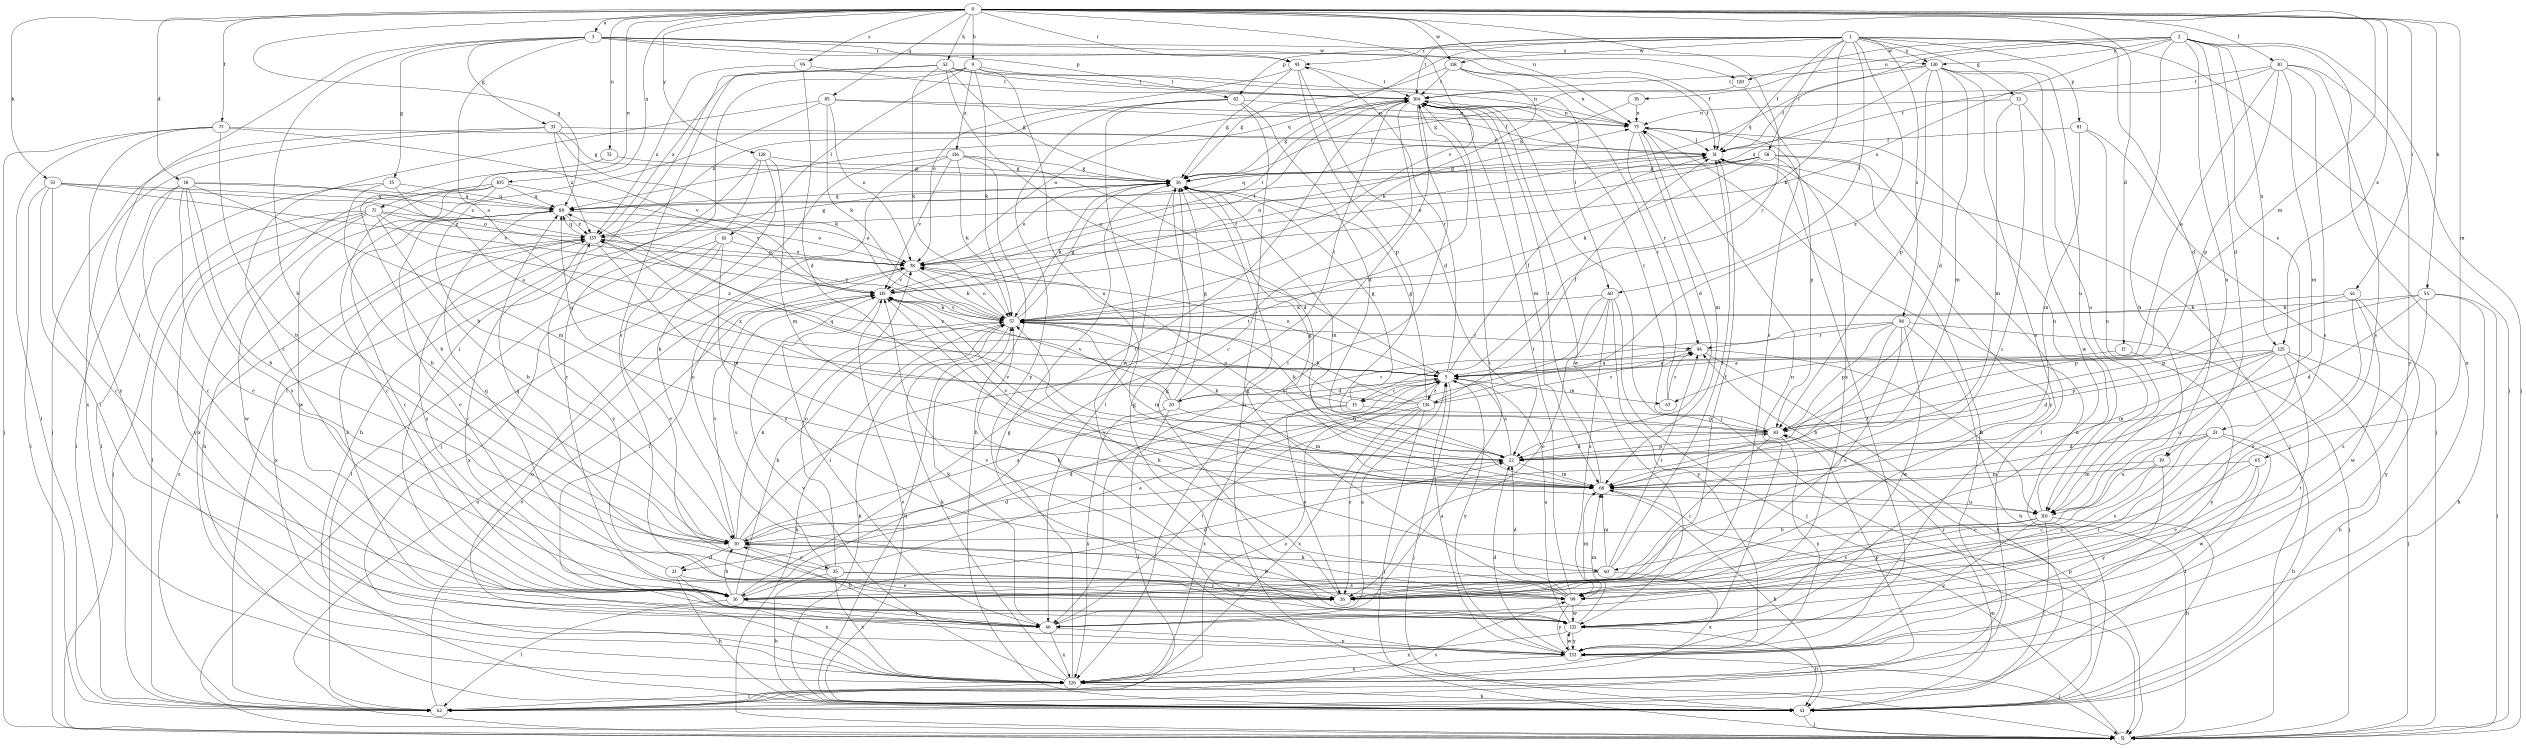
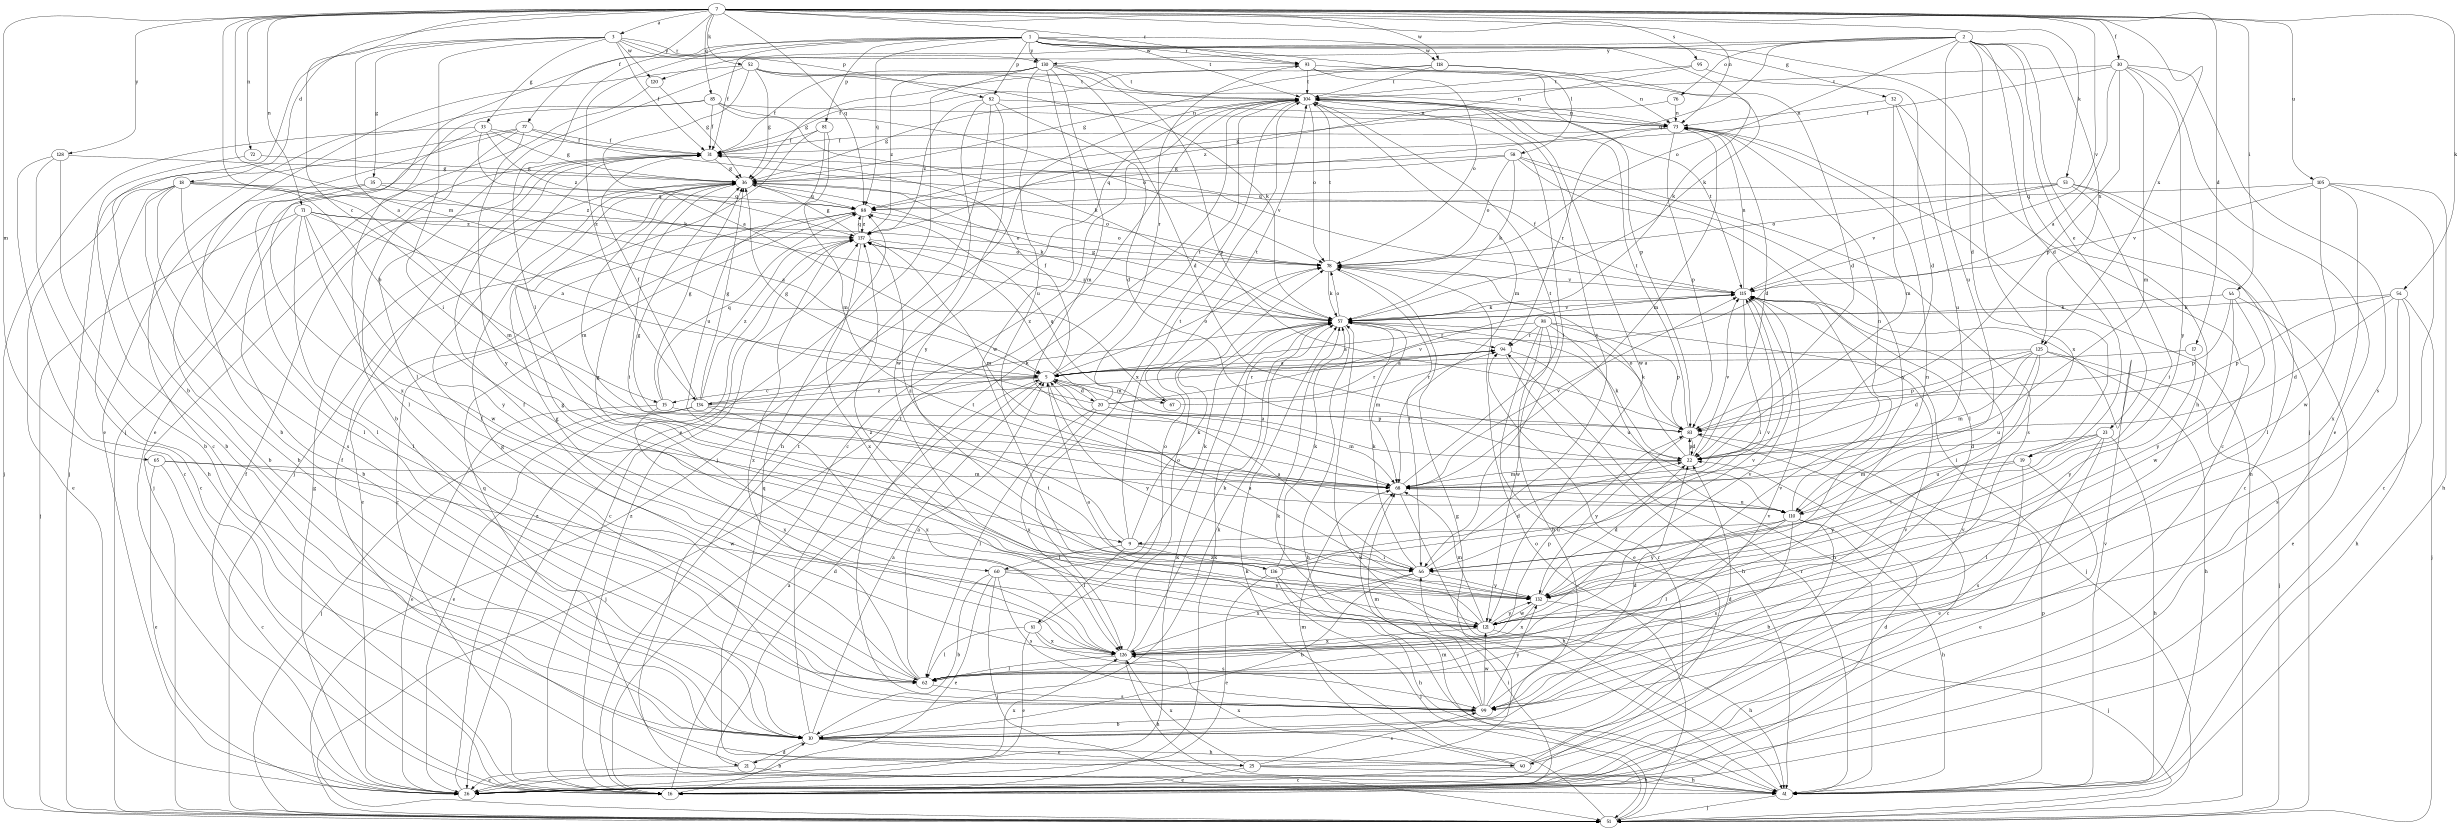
  strict digraph {
    fontname=Merriweather
    node [fontname=Merriweather]
    edge [fontname=Merriweather]
-   0
+   0 [label=7]
    3
    9
    15
    17
    18
    27
    30
    44
    52
    53
    54
    65
    67
    71
    72
    73
    85
    88
    93
    95
    105
    115
    118
    125
    128
    31
    82
    130
    120
    5
    10
    33
    35
    46
    57
    60
    104
    110
    61
    136
    137
    126
    26
    36
    83
    132
    16
    62
    68
    99
    51
    121
    78
    22
    41
    94
    1
    19
    32
    58
    81
    98
    134
    2
    23
    40
    76
    20
    21
    25
    0 -> 3 [label=a]
    0 -> 9 [label=b]
    0 -> 15 [label=c]
    0 -> 17 [label=d]
    0 -> 18 [label=d]
    0 -> 27 [label=f]
    0 -> 30 [label=f]
    0 -> 44 [label=i]
    0 -> 52 [label=k]
    0 -> 53 [label=k]
    0 -> 54 [label=k]
    0 -> 65 [label=m]
    0 -> 67 [label=m]
    0 -> 71 [label=n]
    0 -> 72 [label=n]
    0 -> 73 [label=n]
    0 -> 85 [label=q]
    0 -> 88 [label=q]
    0 -> 93 [label=r]
    0 -> 95 [label=s]
    0 -> 105 [label=u]
    0 -> 115 [label=v]
    0 -> 118 [label=w]
    0 -> 125 [label=x]
    0 -> 128 [label=y]
    3 -> 93 [label=r]
    3 -> 31 [label=f]
    3 -> 82 [label=p]
    3 -> 130 [label=y]
    3 -> 120 [label=w]
    3 -> 5 [label=a]
    3 -> 10 [label=b]
    3 -> 33 [label=g]
    3 -> 35 [label=g]
    3 -> 46 [label=i]
    9 -> 46 [label=i]
    9 -> 57 [label=k]
    9 -> 60 [label=l]
    9 -> 104 [label=t]
-   9 -> 110 [label=u]
+   110 -> 9 [label=u]
    9 -> 61 [label=l]
    9 -> 136 [label=z]
    9 -> 137 [label=z]
    15 -> 88 [label=q]
    15 -> 126 [label=x]
    15 -> 26 [label=e]
    15 -> 36 [label=g]
    15 -> 83 [label=p]
    17 -> 5 [label=a]
    17 -> 132 [label=y]
    18 -> 88 [label=q]
    18 -> 10 [label=b]
    18 -> 137 [label=z]
    18 -> 26 [label=e]
    18 -> 16 [label=c]
    18 -> 62 [label=l]
    18 -> 68 [label=m]
    18 -> 99 [label=s]
    27 -> 115 [label=v]
    27 -> 31 [label=f]
    27 -> 10 [label=b]
    27 -> 132 [label=y]
    27 -> 62 [label=l]
    27 -> 51 [label=j]
    30 -> 31 [label=f]
    30 -> 5 [label=a]
    30 -> 104 [label=t]
    30 -> 26 [label=e]
    30 -> 83 [label=p]
    30 -> 132 [label=y]
    30 -> 68 [label=m]
    30 -> 99 [label=s]
    44 -> 57 [label=k]
    44 -> 26 [label=e]
    44 -> 83 [label=p]
    44 -> 132 [label=y]
    44 -> 121 [label=w]
    52 -> 73 [label=n]
    52 -> 5 [label=a]
    52 -> 57 [label=k]
    52 -> 104 [label=t]
    52 -> 26 [label=e]
    52 -> 36 [label=g]
    52 -> 62 [label=l]
    53 -> 88 [label=q]
    53 -> 115 [label=v]
    53 -> 46 [label=i]
    53 -> 16 [label=c]
    53 -> 62 [label=l]
    53 -> 78 [label=o]
    54 -> 57 [label=k]
    54 -> 83 [label=p]
    54 -> 99 [label=s]
    54 -> 51 [label=j]
    54 -> 22 [label=d]
    54 -> 41 [label=h]
    65 -> 26 [label=e]
    65 -> 16 [label=c]
    65 -> 68 [label=m]
    65 -> 121 [label=w]
    67 -> 104 [label=t]
    67 -> 94 [label=r]
    71 -> 5 [label=a]
    71 -> 10 [label=b]
    71 -> 137 [label=z]
    71 -> 132 [label=y]
    71 -> 62 [label=l]
    71 -> 51 [label=j]
    71 -> 121 [label=w]
    71 -> 78 [label=o]
    72 -> 10 [label=b]
    72 -> 36 [label=g]
    73 -> 31 [label=f]
    73 -> 83 [label=p]
    73 -> 68 [label=m]
    73 -> 22 [label=d]
    73 -> 94 [label=r]
    85 -> 73 [label=n]
    85 -> 31 [label=f]
    85 -> 10 [label=b]
    85 -> 57 [label=k]
    85 -> 16 [label=c]
    85 -> 78 [label=o]
    88 -> 137 [label=z]
    88 -> 26 [label=e]
    88 -> 16 [label=c]
    88 -> 78 [label=o]
    93 -> 104 [label=t]
    93 -> 36 [label=g]
    93 -> 83 [label=p]
    93 -> 78 [label=o]
    93 -> 22 [label=d]
    95 -> 104 [label=t]
    95 -> 137 [label=z]
    95 -> 22 [label=d]
    105 -> 88 [label=q]
    105 -> 115 [label=v]
    105 -> 126 [label=x]
    105 -> 16 [label=c]
    105 -> 121 [label=w]
    105 -> 41 [label=h]
    115 -> 73 [label=n]
    115 -> 31 [label=f]
    115 -> 46 [label=i]
    115 -> 57 [label=k]
    118 -> 73 [label=n]
    118 -> 31 [label=f]
    118 -> 57 [label=k]
    118 -> 104 [label=t]
    118 -> 36 [label=g]
    125 -> 5 [label=a]
    125 -> 46 [label=i]
    125 -> 110 [label=u]
    125 -> 83 [label=p]
    125 -> 68 [label=m]
    125 -> 51 [label=j]
    125 -> 22 [label=d]
    125 -> 41 [label=h]
    128 -> 10 [label=b]
    128 -> 36 [label=g]
    128 -> 16 [label=c]
-   128 -> 68 [label=m]
    128 -> 41 [label=h]
    31 -> 36 [label=g]
    31 -> 51 [label=j]
    82 -> 73 [label=n]
    82 -> 137 [label=z]
    82 -> 132 [label=y]
    82 -> 121 [label=w]
    82 -> 22 [label=d]
    82 -> 41 [label=h]
    130 -> 31 [label=f]
    130 -> 104 [label=t]
    130 -> 110 [label=u]
    130 -> 137 [label=z]
    130 -> 26 [label=e]
    130 -> 83 [label=p]
    130 -> 68 [label=m]
    130 -> 121 [label=w]
    130 -> 22 [label=d]
    120 -> 26 [label=e]
    120 -> 36 [label=g]
    5 -> 15 [label=c]
    5 -> 67 [label=m]
    5 -> 93 [label=r]
    5 -> 31 [label=f]
    5 -> 132 [label=y]
    5 -> 51 [label=j]
    5 -> 78 [label=o]
    5 -> 134 [label=z]
    5 -> 20 [label=d]
    5 -> 21 [label=d]
    10 -> 115 [label=v]
    10 -> 5 [label=a]
    10 -> 57 [label=k]
    10 -> 104 [label=t]
    10 -> 22 [label=d]
    10 -> 40 [label=h]
    10 -> 21 [label=d]
    10 -> 25 [label=e]
    33 -> 31 [label=f]
    33 -> 57 [label=k]
    33 -> 137 [label=z]
    33 -> 126 [label=x]
    33 -> 36 [label=g]
    33 -> 51 [label=j]
    35 -> 88 [label=q]
    35 -> 5 [label=a]
    35 -> 10 [label=b]
    35 -> 62 [label=l]
    46 -> 5 [label=a]
    46 -> 10 [label=b]
    46 -> 57 [label=k]
    46 -> 104 [label=t]
    46 -> 126 [label=x]
    46 -> 132 [label=y]
    57 -> 115 [label=v]
    57 -> 137 [label=z]
    57 -> 36 [label=g]
    57 -> 68 [label=m]
    57 -> 78 [label=o]
    57 -> 41 [label=h]
    57 -> 94 [label=r]
    60 -> 10 [label=b]
    60 -> 57 [label=k]
    60 -> 26 [label=e]
    60 -> 132 [label=y]
    60 -> 99 [label=s]
    60 -> 51 [label=j]
    104 -> 73 [label=n]
    104 -> 115 [label=t]
    104 -> 46 [label=i]
    104 -> 126 [label=x]
    104 -> 36 [label=g]
    104 -> 16 [label=c]
    104 -> 68 [label=m]
    104 -> 51 [label=j]
    104 -> 121 [label=w]
    104 -> 78 [label=o]
    110 -> 73 [label=n]
    110 -> 10 [label=b]
    110 -> 132 [label=y]
    110 -> 62 [label=l]
    110 -> 99 [label=s]
    110 -> 41 [label=h]
    61 -> 126 [label=x]
    61 -> 26 [label=e]
    61 -> 62 [label=l]
    61 -> 99 [label=s]
    61 -> 78 [label=o]
    136 -> 115 [label=v]
    136 -> 57 [label=k]
    136 -> 26 [label=e]
    136 -> 36 [label=g]
    136 -> 51 [label=j]
    136 -> 22 [label=d]
    136 -> 41 [label=h]
    137 -> 88 [label=q]
    137 -> 126 [label=x]
    137 -> 36 [label=g]
    137 -> 16 [label=c]
    137 -> 68 [label=m]
    137 -> 78 [label=o]
    126 -> 115 [label=v]
    126 -> 31 [label=f]
    126 -> 57 [label=k]
    126 -> 36 [label=g]
    126 -> 83 [label=p]
    126 -> 62 [label=l]
    126 -> 78 [label=o]
    126 -> 41 [label=h]
    26 -> 31 [label=f]
    26 -> 57 [label=k]
    26 -> 137 [label=z]
    26 -> 36 [label=g]
    36 -> 88 [label=q]
    36 -> 46 [label=i]
    36 -> 57 [label=k]
    36 -> 68 [label=m]
    36 -> 78 [label=o]
    83 -> 88 [label=q]
    83 -> 57 [label=k]
    83 -> 104 [label=t]
    83 -> 132 [label=y]
    83 -> 16 [label=c]
    83 -> 22 [label=d]
    132 -> 5 [label=a]
    132 -> 126 [label=x]
    132 -> 51 [label=j]
    132 -> 121 [label=w]
    132 -> 22 [label=d]
    16 -> 5 [label=a]
    16 -> 10 [label=b]
    16 -> 46 [label=i]
    16 -> 57 [label=k]
    16 -> 104 [label=t]
    16 -> 137 [label=z]
-   16 -> 62 [label=l]
    16 -> 22 [label=d]
    62 -> 115 [label=v]
    62 -> 31 [label=f]
    62 -> 5 [label=a]
    62 -> 137 [label=z]
    62 -> 99 [label=s]
    68 -> 115 [label=v]
    68 -> 104 [label=t]
    68 -> 110 [label=u]
    68 -> 36 [label=g]
    68 -> 41 [label=h]
    99 -> 10 [label=b]
    99 -> 57 [label=k]
    99 -> 104 [label=t]
    99 -> 36 [label=g]
    99 -> 132 [label=y]
    99 -> 68 [label=m]
    99 -> 121 [label=w]
    99 -> 22 [label=d]
    51 -> 73 [label=n]
-   57 -> 51 [label=k]
+   51 -> 57 [label=k]
    51 -> 68 [label=m]
    51 -> 78 [label=o]
    121 -> 73 [label=n]
    121 -> 115 [label=v]
    121 -> 5 [label=a]
    121 -> 137 [label=z]
    121 -> 126 [label=x]
    121 -> 36 [label=g]
    121 -> 132 [label=y]
    121 -> 68 [label=m]
    121 -> 41 [label=h]
    78 -> 115 [label=v]
    78 -> 46 [label=i]
    78 -> 57 [label=k]
    78 -> 104 [label=t]
    22 -> 115 [label=v]
    22 -> 5 [label=a]
    22 -> 57 [label=k]
    22 -> 83 [label=p]
    22 -> 68 [label=m]
    22 -> 78 [label=o]
    41 -> 115 [label=v]
    41 -> 57 [label=k]
    41 -> 83 [label=p]
    41 -> 51 [label=j]
    41 -> 94 [label=r]
    94 -> 5 [label=a]
    94 -> 110 [label=u]
    94 -> 41 [label=h]
    1 -> 88 [label=q]
    1 -> 93 [label=r]
    1 -> 118 [label=w]
    1 -> 31 [label=f]
    1 -> 82 [label=p]
    1 -> 130 [label=y]
    1 -> 57 [label=k]
    1 -> 60 [label=l]
    1 -> 104 [label=t]
    1 -> 51 [label=j]
    1 -> 19 [label=d]
    1 -> 32 [label=g]
    1 -> 58 [label=l]
    1 -> 81 [label=p]
-   1 -> 98 [label=s]
    1 -> 134 [label=z]
    19 -> 26 [label=e]
    19 -> 132 [label=y]
    19 -> 68 [label=m]
    19 -> 99 [label=s]
    32 -> 73 [label=n]
    32 -> 110 [label=u]
    32 -> 16 [label=c]
    32 -> 68 [label=m]
    58 -> 88 [label=q]
    58 -> 57 [label=k]
    58 -> 36 [label=g]
    58 -> 132 [label=y]
    58 -> 62 [label=l]
    58 -> 99 [label=s]
    58 -> 78 [label=o]
    81 -> 31 [label=f]
    81 -> 110 [label=u]
    81 -> 68 [label=m]
    81 -> 51 [label=j]
    98 -> 5 [label=a]
    98 -> 10 [label=b]
    98 -> 26 [label=e]
    98 -> 83 [label=p]
    98 -> 51 [label=j]
    98 -> 121 [label=w]
    98 -> 41 [label=h]
    98 -> 94 [label=r]
    134 -> 31 [label=f]
    134 -> 46 [label=i]
    134 -> 57 [label=k]
    134 -> 137 [label=z]
    134 -> 126 [label=x]
    134 -> 26 [label=e]
    134 -> 36 [label=g]
    134 -> 51 [label=j]
    134 -> 94 [label=r]
    2 -> 88 [label=q]
    2 -> 125 [label=x]
    2 -> 130 [label=y]
    2 -> 120 [label=w]
    2 -> 110 [label=u]
    2 -> 126 [label=x]
    2 -> 51 [label=j]
    2 -> 78 [label=o]
    2 -> 19 [label=d]
    2 -> 23 [label=e]
    2 -> 40 [label=h]
    2 -> 76 [label=o]
    23 -> 46 [label=i]
    23 -> 110 [label=u]
    23 -> 26 [label=e]
    23 -> 62 [label=l]
    23 -> 22 [label=d]
    23 -> 41 [label=h]
    40 -> 115 [label=v]
    40 -> 31 [label=f]
    40 -> 126 [label=x]
    40 -> 16 [label=c]
    40 -> 68 [label=m]
    40 -> 94 [label=r]
    76 -> 73 [label=n]
    76 -> 36 [label=g]
    20 -> 115 [label=v]
    20 -> 104 [label=t]
    20 -> 137 [label=z]
    20 -> 126 [label=x]
    20 -> 36 [label=g]
    20 -> 62 [label=l]
    20 -> 68 [label=m]
    20 -> 94 [label=r]
    21 -> 88 [label=q]
    21 -> 126 [label=x]
    21 -> 26 [label=e]
    21 -> 41 [label=h]
    25 -> 88 [label=q]
    25 -> 115 [label=v]
    25 -> 126 [label=x]
    25 -> 26 [label=e]
    25 -> 99 [label=s]
-   25 -> 78 [label=o]
+   25 -> 78 [label=g]
    25 -> 41 [label=h]
  }
